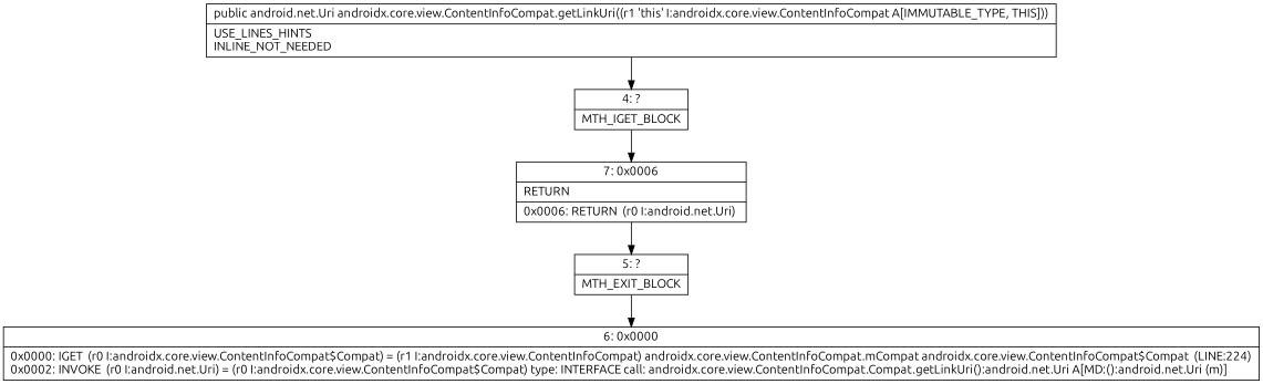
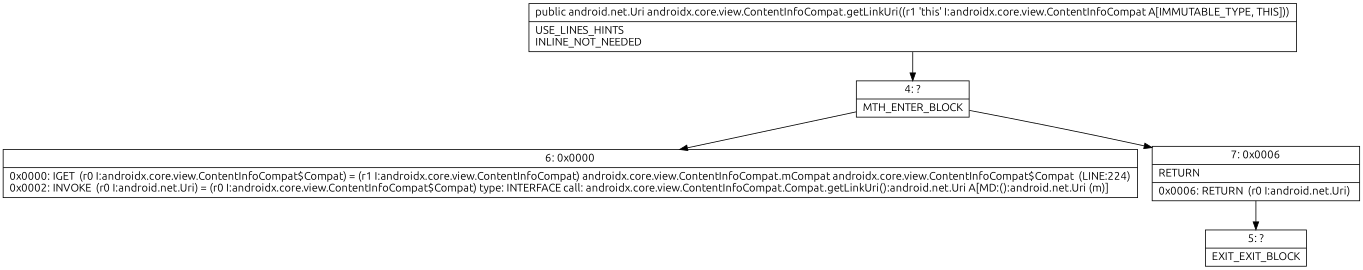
  digraph {
    fontname=Ubuntu
    node [fontname=Ubuntu shape=record]
    edge [fontname=Ubuntu]
-   n1 [label="{4\:\ ?|MTH_IGET_BLOCK\l}"]
+   n1 [label="{4\:\ ?|MTH_ENTER_BLOCK\l}"]
    n2 [label="{6\:\ 0x0000|0x0000: IGET  (r0 I:androidx.core.view.ContentInfoCompat$Compat) = (r1 I:androidx.core.view.ContentInfoCompat) androidx.core.view.ContentInfoCompat.mCompat androidx.core.view.ContentInfoCompat$Compat  (LINE:224)\l0x0002: INVOKE  (r0 I:android.net.Uri) = (r0 I:androidx.core.view.ContentInfoCompat$Compat) type: INTERFACE call: androidx.core.view.ContentInfoCompat.Compat.getLinkUri():android.net.Uri A[MD:():android.net.Uri (m)]\l}"]
    n3 [label="{7\:\ 0x0006|RETURN\l|0x0006: RETURN  (r0 I:android.net.Uri) \l}"]
-   n4 [label="{5\:\ ?|MTH_EXIT_BLOCK\l}"]
+   n4 [label="{5\:\ ?|EXIT_EXIT_BLOCK\l}"]
    n5 [label="{public android.net.Uri androidx.core.view.ContentInfoCompat.getLinkUri((r1 'this' I:androidx.core.view.ContentInfoCompat A[IMMUTABLE_TYPE, THIS]))  | USE_LINES_HINTS\lINLINE_NOT_NEEDED\l}"]
-   n4 -> n2
+   n1 -> n2
    n1 -> n3
    n3 -> n4
    n5 -> n1
  }
